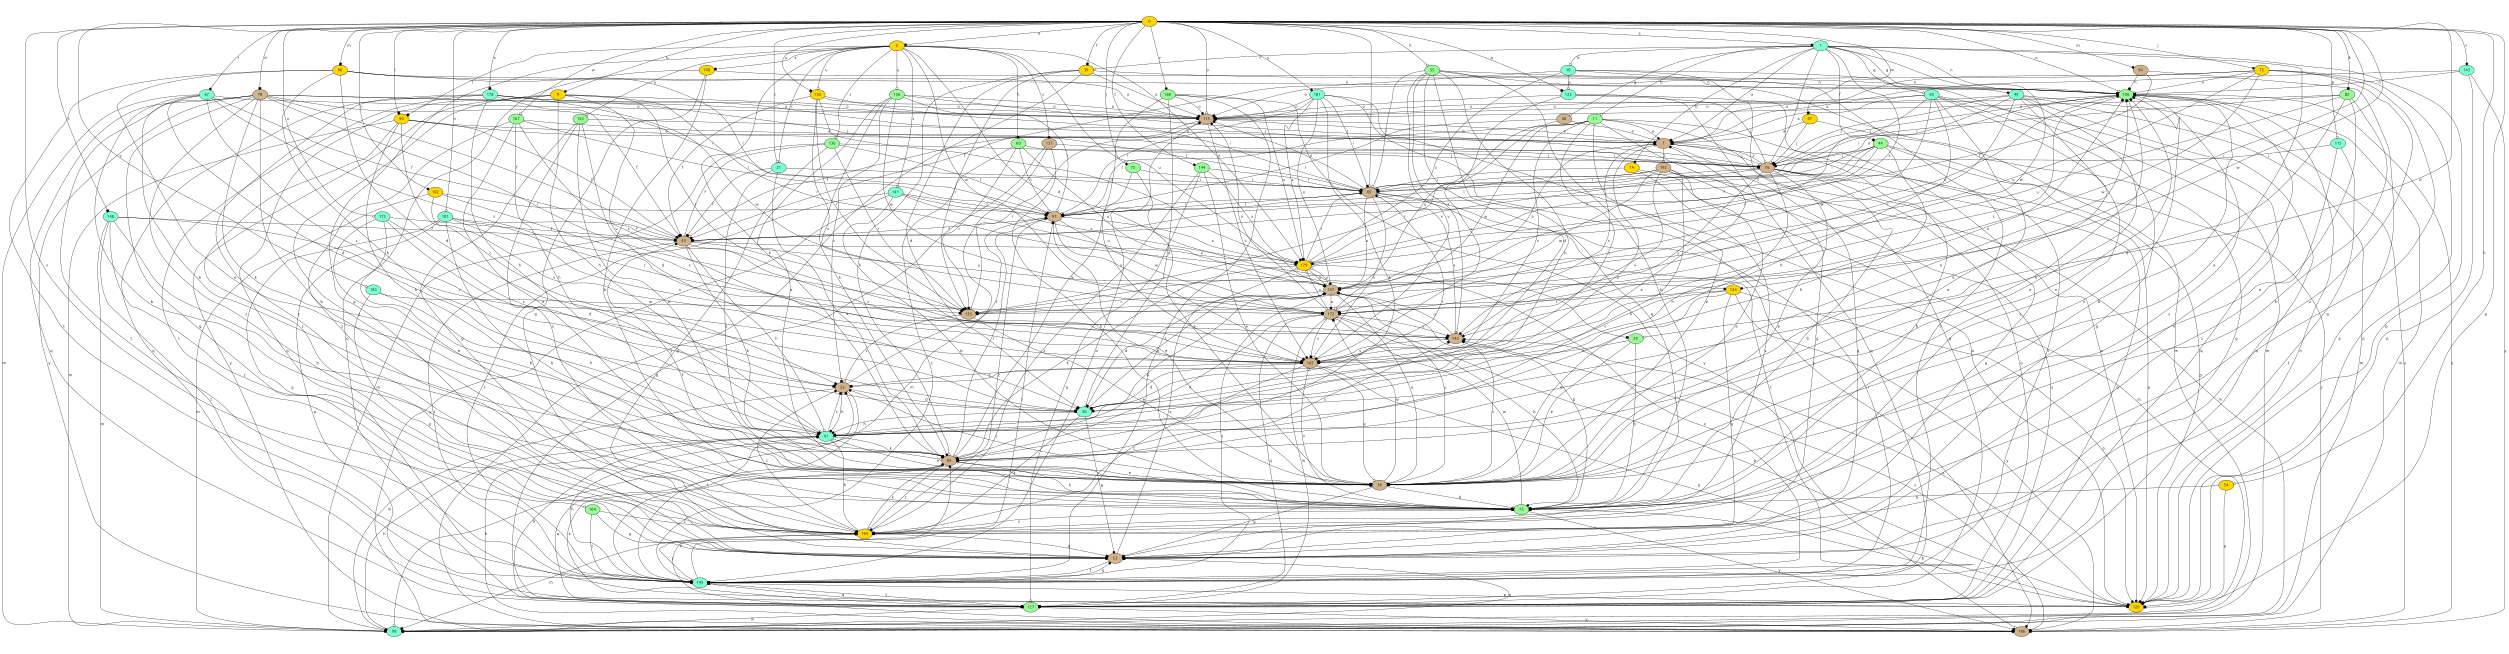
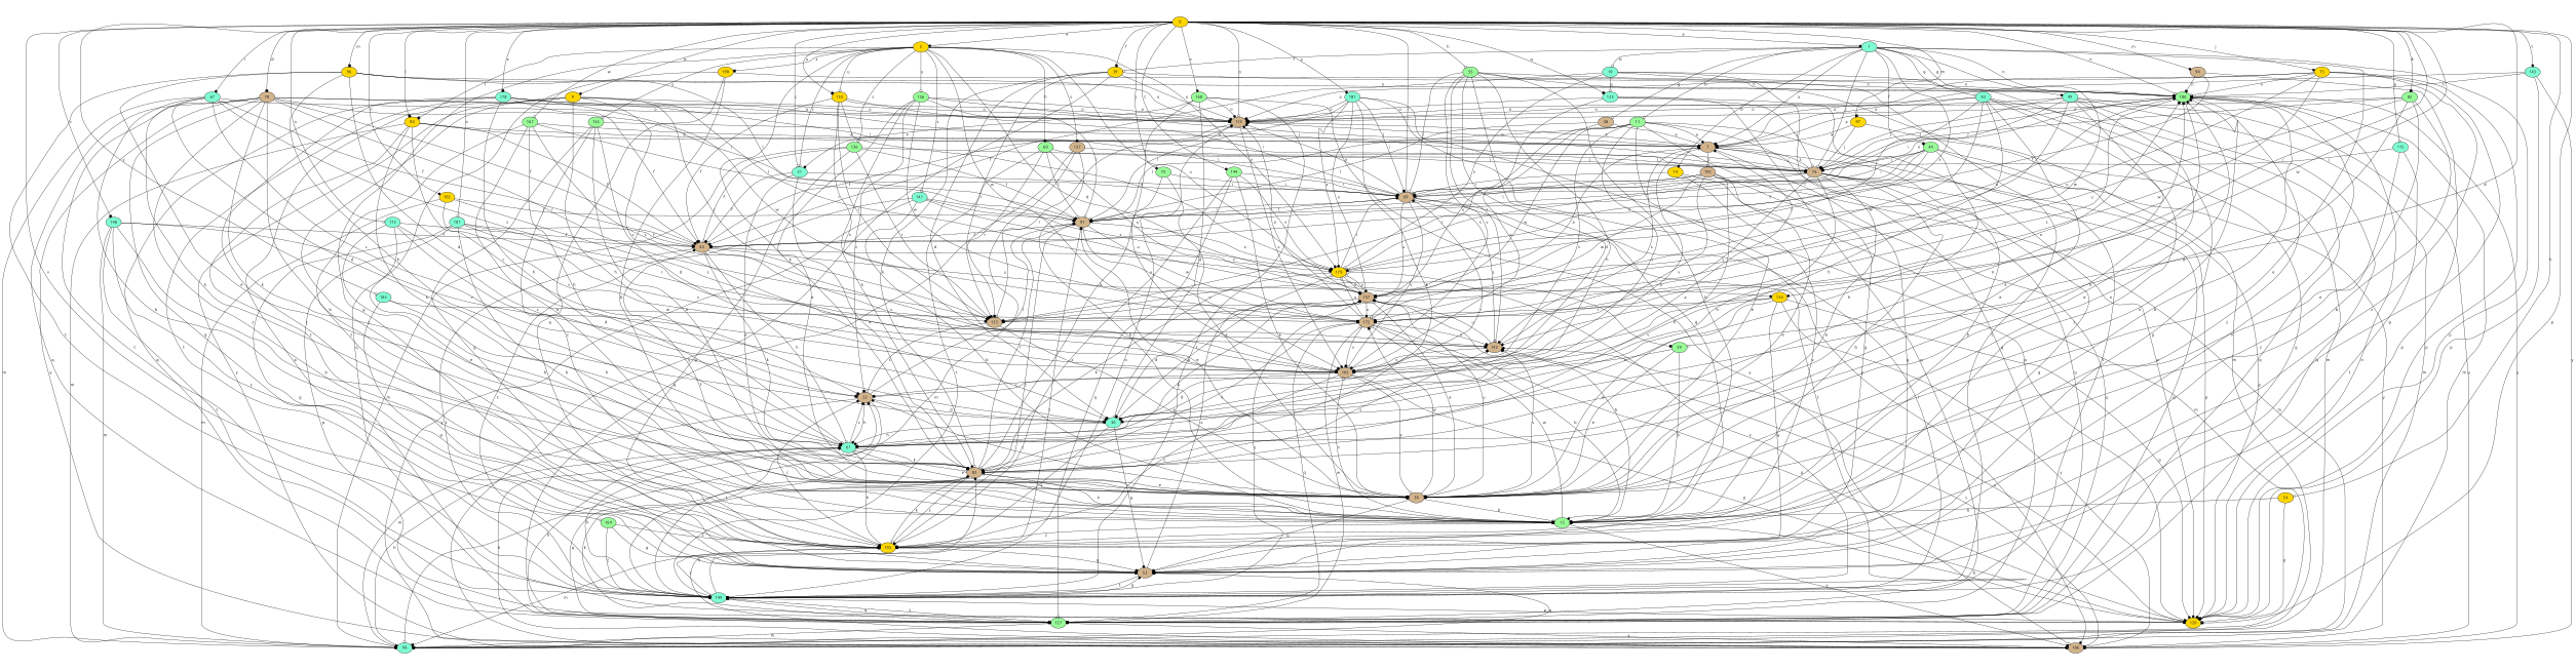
  strict digraph {
    fontname=Ubuntu
    node [fillcolor=tan fontname=Ubuntu style=filled]
    edge [arrowhead=odot fontname=Ubuntu]
    0 [fillcolor=gold]
    1 [fillcolor=aquamarine]
    2 [fillcolor=gold]
    9 [fillcolor=gold]
    21 [fillcolor=aquamarine]
    n6 [label=78]
    29 [fillcolor=palegreen]
    39 [fillcolor=gold]
    54 [fillcolor=gold]
    55 [fillcolor=palegreen]
    67 [fillcolor=aquamarine]
    69
    73 [fillcolor=gold]
    75 [fillcolor=palegreen]
    82 [fillcolor=palegreen]
    90 [fillcolor=gold]
    94
    96 [fillcolor=gold]
    97 [fillcolor=gold]
    101 [fillcolor=aquamarine]
    102 [fillcolor=gold]
    106 [fillcolor=palegreen]
    113
    115 [fillcolor=aquamarine]
    120 [fillcolor=gold]
    125 [fillcolor=aquamarine]
    134 [fillcolor=gold]
    143 [fillcolor=aquamarine]
    144 [fillcolor=palegreen]
    148 [fillcolor=aquamarine]
    153 [fillcolor=gold]
    160 [fillcolor=palegreen]
    164 [fillcolor=palegreen]
    167 [fillcolor=palegreen]
    172
    173 [fillcolor=aquamarine]
    178 [fillcolor=aquamarine]
    181 [fillcolor=aquamarine]
    183 [fillcolor=aquamarine]
    7
    10 [fillcolor=aquamarine]
    11 [fillcolor=palegreen]
    14 [fillcolor=gold]
    38
    44 [fillcolor=palegreen]
    48
    49 [fillcolor=aquamarine]
    50 [fillcolor=aquamarine]
    76
    179 [fillcolor=gold]
    53
    60 [fillcolor=palegreen]
    83
    136 [fillcolor=palegreen]
    137
    141 [fillcolor=aquamarine]
    155 [fillcolor=palegreen]
    156 [fillcolor=palegreen]
    157
    190 [fillcolor=gold]
    61 [fillcolor=aquamarine]
    135
    165
    186
    193 [fillcolor=gold]
    45
    15 [fillcolor=palegreen]
    127 [fillcolor=palegreen]
    149 [fillcolor=aquamarine]
    30 [fillcolor=aquamarine]
    142
    98 [fillcolor=aquamarine]
    22
    91
    192
    0 -> 1 [arrowhead=dot label=a]
    0 -> 2 [arrowhead=dot label=a]
    0 -> 9 [arrowhead=dot label=b]
    0 -> 21 [label=c]
    0 -> n6 [arrowhead=box label=d]
    0 -> 29 [label=d]
    0 -> 39 [arrowhead=box label=f]
    0 -> 54 [label=h]
    0 -> 55 [label=h]
    0 -> 67 [arrowhead=dot label=i]
    0 -> 69 [label=i]
    0 -> 73 [arrowhead=dot label=j]
    0 -> 75 [arrowhead=dot label=j]
    0 -> 82 [arrowhead=box label=k]
    0 -> 90 [arrowhead=box label=l]
    0 -> 94 [arrowhead=dot label=m]
    0 -> 96 [arrowhead=box label=m]
    0 -> 97 [arrowhead=box label=m]
    0 -> 101 [label=n]
    0 -> 102 [arrowhead=dot label=n]
    0 -> 106 [label=n]
    0 -> 113 [label=o]
    0 -> 115 [label=p]
    0 -> 120 [arrowhead=box label=p]
    0 -> 125 [arrowhead=box label=q]
    0 -> 134 [arrowhead=dot label=r]
    0 -> 143 [arrowhead=dot label=t]
    0 -> 144 [arrowhead=dot label=t]
    0 -> 148 [arrowhead=box label=t]
    0 -> 153 [arrowhead=box label=u]
    0 -> 160 [arrowhead=dot label=v]
    0 -> 164 [label=v]
    0 -> 167 [label=w]
    0 -> 172 [arrowhead=box label=w]
    0 -> 173 [label=x]
    0 -> 178 [arrowhead=box label=x]
    0 -> 181 [arrowhead=dot label=y]
    0 -> 183 [label=y]
    1 -> 39 [label=f]
    1 -> 106 [arrowhead=box label=n]
    1 -> 120 [label=p]
    1 -> 172 [arrowhead=dot label=w]
    1 -> 7 [arrowhead=box label=a]
    1 -> 10 [label=b]
    1 -> 11 [label=b]
    1 -> 14 [arrowhead=dot label=b]
    1 -> 38 [arrowhead=box label=e]
    1 -> 44 [arrowhead=box label=f]
    1 -> 48 [label=g]
    1 -> 49 [arrowhead=dot label=g]
    1 -> 50 [label=g]
    1 -> 76 [label=j]
    1 -> 179 [arrowhead=dot label=x]
    2 -> 21 [label=c]
    2 -> 29 [arrowhead=box label=d]
    2 -> 90 [arrowhead=box label=l]
    2 -> 153 [label=u]
    2 -> 172 [arrowhead=dot label=w]
    2 -> 179 [arrowhead=dot label=x]
    2 -> 53 [arrowhead=box label=g]
    2 -> 60 [arrowhead=dot label=h]
    2 -> 83 [arrowhead=box label=k]
    2 -> 136 [label=s]
    2 -> 137 [arrowhead=dot label=s]
    2 -> 141 [label=s]
    2 -> 155 [label=u]
    2 -> 156 [label=u]
    2 -> 157 [label=u]
    2 -> 190 [arrowhead=box label=z]
    9 -> 113 [label=o]
    9 -> 120 [label=p]
    9 -> 134 [arrowhead=dot label=r]
    9 -> 61 [label=h]
    9 -> 135 [arrowhead=dot label=r]
    9 -> 165 [arrowhead=dot label=v]
    9 -> 186 [label=y]
    9 -> 193 [arrowhead=box label=z]
    21 -> 69 [arrowhead=dot label=i]
    21 -> 38 [arrowhead=dot label=e]
    21 -> 83 [arrowhead=dot label=k]
    21 -> 45 [arrowhead=box label=f]
    n6 -> 69 [arrowhead=dot label=i]
    n6 -> 113 [arrowhead=dot label=o]
    n6 -> 76 [arrowhead=box label=j]
    n6 -> 53 [arrowhead=box label=g]
    n6 -> 83 [arrowhead=box label=k]
    n6 -> 135 [label=r]
    n6 -> 186 [arrowhead=dot label=y]
    n6 -> 193 [label=z]
    n6 -> 45 [label=f]
    n6 -> 15 [arrowhead=box label=b]
    n6 -> 127 [arrowhead=box label=q]
    n6 -> 149 [arrowhead=box label=t]
    29 -> 38 [arrowhead=box label=e]
    29 -> 165 [arrowhead=dot label=v]
    29 -> 15 [arrowhead=dot label=b]
    39 -> 106 [arrowhead=box label=n]
    39 -> 113 [arrowhead=dot label=o]
    39 -> 83 [label=k]
    39 -> 135 [arrowhead=box label=r]
    39 -> 186 [arrowhead=box label=y]
    39 -> 30 [arrowhead=box label=d]
    54 -> 120 [label=p]
    54 -> 15 [arrowhead=box label=b]
    55 -> 69 [label=i]
    55 -> 106 [arrowhead=box label=n]
    55 -> 53 [arrowhead=box label=g]
    55 -> 61 [arrowhead=box label=h]
    55 -> 165 [arrowhead=dot label=v]
    55 -> 15 [arrowhead=dot label=b]
    55 -> 30 [arrowhead=box label=d]
    55 -> 142 [label=s]
    55 -> 98 [label=m]
    67 -> 113 [label=o]
    67 -> 83 [arrowhead=dot label=k]
    67 -> 45 [label=f]
    67 -> 15 [arrowhead=box label=b]
    67 -> 30 [arrowhead=dot label=d]
    67 -> 142 [arrowhead=box label=s]
    67 -> 98 [arrowhead=dot label=m]
    67 -> 22 [arrowhead=box label=c]
    69 -> 106 [label=n]
    69 -> 113 [arrowhead=dot label=o]
    69 -> 157 [arrowhead=box label=u]
    69 -> 165 [label=v]
    69 -> 149 [label=t]
    69 -> 142 [label=s]
    69 -> 91 [label=l]
    73 -> 106 [label=n]
    73 -> 113 [arrowhead=box label=o]
    73 -> 120 [arrowhead=box label=p]
    73 -> 172 [arrowhead=box label=w]
    73 -> 7 [label=a]
    73 -> 53 [arrowhead=box label=g]
    73 -> 157 [arrowhead=box label=u]
    73 -> 193 [arrowhead=dot label=z]
    75 -> 69 [label=i]
    75 -> 38 [arrowhead=dot label=e]
    75 -> 165 [arrowhead=box label=v]
    82 -> 113 [arrowhead=box label=o]
    82 -> 38 [arrowhead=dot label=e]
    82 -> 76 [label=j]
    82 -> 157 [arrowhead=box label=u]
    82 -> 15 [label=b]
    82 -> 30 [arrowhead=box label=d]
    90 -> 69 [arrowhead=dot label=i]
    90 -> 7 [arrowhead=box label=a]
    90 -> 83 [label=k]
    90 -> 193 [arrowhead=box label=z]
    90 -> 45 [arrowhead=dot label=f]
    90 -> 98 [arrowhead=box label=m]
    90 -> 22 [arrowhead=box label=c]
    94 -> 106 [arrowhead=box label=n]
    94 -> 120 [arrowhead=box label=p]
    94 -> 45 [arrowhead=box label=f]
    96 -> 106 [arrowhead=dot label=n]
    96 -> 113 [arrowhead=dot label=o]
    96 -> 38 [label=e]
    96 -> 61 [arrowhead=box label=h]
    96 -> 149 [arrowhead=dot label=t]
    96 -> 30 [arrowhead=box label=d]
    96 -> 91 [label=l]
    97 -> 7 [arrowhead=box label=a]
    97 -> 76 [arrowhead=box label=j]
    97 -> 53 [label=g]
    101 -> 120 [arrowhead=dot label=p]
    101 -> 53 [label=g]
    101 -> 135 [arrowhead=box label=r]
    101 -> 165 [arrowhead=dot label=v]
    101 -> 45 [arrowhead=dot label=f]
    101 -> 15 [label=b]
    102 -> 165 [arrowhead=dot label=v]
    102 -> 142 [arrowhead=dot label=s]
    102 -> 98 [label=m]
    102 -> 91 [arrowhead=box label=l]
    106 -> 113 [arrowhead=box label=o]
    106 -> 76 [arrowhead=dot label=j]
    106 -> 83 [label=k]
    106 -> 186 [label=y]
    106 -> 193 [label=z]
    106 -> 15 [label=b]
    106 -> 142 [arrowhead=dot label=s]
    106 -> 98 [label=m]
    113 -> 7 [arrowhead=dot label=a]
    113 -> 135 [label=r]
    113 -> 165 [arrowhead=dot label=v]
    113 -> 45 [label=f]
    115 -> 76 [arrowhead=dot label=j]
    115 -> 193 [arrowhead=dot label=z]
    115 -> 149 [arrowhead=box label=t]
    120 -> 106 [arrowhead=box label=n]
    120 -> 15 [arrowhead=dot label=b]
    120 -> 142 [arrowhead=dot label=s]
    125 -> 113 [arrowhead=box label=o]
    125 -> 120 [arrowhead=dot label=p]
    125 -> 76 [label=j]
    125 -> 165 [label=v]
    125 -> 127 [arrowhead=box label=q]
    134 -> 120 [arrowhead=dot label=p]
    134 -> 38 [label=e]
    134 -> 53 [label=g]
    134 -> 135 [arrowhead=box label=r]
    134 -> 165 [arrowhead=box label=v]
    134 -> 186 [arrowhead=box label=y]
    143 -> 106 [arrowhead=box label=n]
    143 -> 120 [arrowhead=box label=p]
    143 -> 7 [arrowhead=box label=a]
    143 -> 186 [arrowhead=box label=y]
    144 -> 69 [arrowhead=dot label=i]
    144 -> 38 [label=e]
    144 -> 179 [arrowhead=box label=x]
    144 -> 193 [label=z]
    144 -> 127 [label=q]
    148 -> 165 [arrowhead=dot label=v]
    148 -> 193 [arrowhead=box label=z]
    148 -> 45 [arrowhead=dot label=f]
    148 -> 15 [arrowhead=dot label=b]
    148 -> 149 [label=t]
    148 -> 98 [label=m]
    153 -> 69 [label=i]
    153 -> 113 [label=o]
    153 -> 179 [arrowhead=dot label=x]
    153 -> 135 [arrowhead=dot label=r]
    153 -> 165 [label=v]
    153 -> 45 [arrowhead=dot label=f]
    160 -> 113 [arrowhead=dot label=o]
-   160 -> 179 [arrowhead=dot label=x]
+   160 -> 21 [arrowhead=dot label=x]
    160 -> 83 [label=k]
    160 -> 186 [label=y]
    160 -> 149 [arrowhead=box label=t]
    160 -> 30 [label=d]
    164 -> 53 [label=g]
    164 -> 193 [label=z]
    164 -> 149 [label=t]
    167 -> 7 [label=a]
    167 -> 38 [arrowhead=dot label=e]
    167 -> 61 [arrowhead=dot label=h]
    167 -> 193 [arrowhead=box label=z]
    167 -> 142 [label=s]
    167 -> 91 [arrowhead=box label=l]
    172 -> 113 [arrowhead=dot label=o]
    172 -> 120 [label=p]
    172 -> 179 [label=x]
    172 -> 83 [arrowhead=dot label=k]
    172 -> 165 [arrowhead=box label=v]
    172 -> 15 [label=b]
    172 -> 127 [arrowhead=box label=q]
    172 -> 142 [arrowhead=box label=s]
    173 -> 38 [arrowhead=dot label=e]
    173 -> 45 [arrowhead=box label=f]
    173 -> 15 [arrowhead=dot label=b]
    173 -> 30 [label=d]
    173 -> 22 [arrowhead=box label=c]
    178 -> 113 [arrowhead=box label=o]
    178 -> 172 [arrowhead=box label=w]
    178 -> 76 [arrowhead=dot label=j]
    178 -> 61 [arrowhead=box label=h]
    178 -> 193 [label=z]
    178 -> 45 [arrowhead=box label=f]
    178 -> 127 [arrowhead=box label=q]
    178 -> 149 [arrowhead=dot label=t]
    181 -> 69 [arrowhead=box label=i]
    181 -> 113 [arrowhead=box label=o]
    181 -> 120 [arrowhead=box label=p]
    181 -> 179 [arrowhead=dot label=x]
    181 -> 83 [arrowhead=box label=k]
    181 -> 157 [arrowhead=dot label=u]
    181 -> 186 [arrowhead=dot label=y]
    181 -> 91 [label=l]
    183 -> 172 [arrowhead=dot label=w]
    183 -> 53 [arrowhead=dot label=g]
    183 -> 61 [label=h]
    7 -> 113 [arrowhead=box label=o]
    7 -> 76 [label=j]
    7 -> 53 [label=g]
    7 -> 15 [arrowhead=box label=b]
    7 -> 142 [arrowhead=dot label=s]
    7 -> 192 [label=z]
    10 -> 125 [label=q]
    10 -> 179 [label=x]
    10 -> 45 [arrowhead=dot label=f]
    10 -> 127 [label=q]
    10 -> 149 [arrowhead=dot label=t]
    10 -> 98 [arrowhead=dot label=m]
    11 -> 172 [label=w]
    11 -> 7 [arrowhead=dot label=a]
    11 -> 38 [arrowhead=dot label=e]
    11 -> 53 [arrowhead=dot label=g]
    11 -> 157 [label=u]
    11 -> 165 [arrowhead=box label=v]
    11 -> 127 [label=q]
    11 -> 149 [label=t]
    11 -> 22 [label=c]
    11 -> 91 [arrowhead=box label=l]
    14 -> 69 [arrowhead=box label=i]
    14 -> 193 [arrowhead=dot label=z]
    14 -> 98 [arrowhead=dot label=m]
    38 -> 106 [arrowhead=box label=n]
    38 -> 172 [arrowhead=box label=w]
    38 -> 53 [label=g]
    38 -> 157 [arrowhead=box label=u]
    38 -> 15 [label=b]
    38 -> 142 [arrowhead=box label=s]
    38 -> 22 [arrowhead=dot label=c]
    44 -> 69 [label=i]
    44 -> 120 [label=p]
    44 -> 76 [arrowhead=dot label=j]
    44 -> 179 [label=x]
    44 -> 61 [label=h]
    44 -> 186 [label=y]
    44 -> 45 [arrowhead=dot label=f]
    44 -> 91 [arrowhead=box label=l]
    48 -> 7 [label=a]
    48 -> 135 [arrowhead=dot label=r]
    48 -> 91 [arrowhead=dot label=l]
    49 -> 69 [label=i]
    49 -> 113 [arrowhead=dot label=o]
    49 -> 38 [label=e]
    49 -> 76 [arrowhead=box label=j]
    49 -> 83 [arrowhead=dot label=k]
    49 -> 135 [arrowhead=dot label=r]
    49 -> 186 [label=y]
    49 -> 127 [label=q]
    49 -> 98 [arrowhead=dot label=m]
    50 -> 113 [arrowhead=dot label=o]
    50 -> 172 [arrowhead=box label=w]
    50 -> 7 [arrowhead=box label=a]
    50 -> 38 [arrowhead=box label=e]
    50 -> 53 [label=g]
    50 -> 61 [label=h]
    50 -> 135 [arrowhead=box label=r]
    50 -> 193 [arrowhead=dot label=z]
    50 -> 127 [label=q]
    76 -> 69 [arrowhead=box label=i]
    76 -> 120 [arrowhead=box label=p]
    76 -> 7 [arrowhead=box label=a]
    76 -> 38 [label=e]
    76 -> 179 [label=x]
    76 -> 53 [label=g]
    76 -> 61 [label=h]
    76 -> 15 [arrowhead=dot label=b]
    76 -> 127 [label=q]
    76 -> 142 [label=s]
    179 -> 69 [arrowhead=dot label=i]
    179 -> 106 [arrowhead=dot label=n]
    179 -> 83 [label=k]
    179 -> 157 [label=u]
    53 -> 106 [label=n]
    53 -> 179 [label=x]
    53 -> 149 [arrowhead=dot label=t]
    60 -> 76 [arrowhead=dot label=j]
    60 -> 157 [arrowhead=dot label=u]
    60 -> 135 [arrowhead=box label=r]
    60 -> 149 [label=t]
    60 -> 91 [label=l]
    83 -> 38 [arrowhead=box label=e]
    83 -> 193 [label=z]
    83 -> 127 [label=q]
    83 -> 142 [arrowhead=box label=s]
    83 -> 91 [label=l]
    136 -> 76 [arrowhead=dot label=j]
    136 -> 53 [arrowhead=dot label=g]
    136 -> 135 [arrowhead=box label=r]
    136 -> 45 [label=f]
    136 -> 98 [arrowhead=dot label=m]
    136 -> 91 [arrowhead=dot label=l]
    137 -> 76 [arrowhead=dot label=j]
    137 -> 15 [arrowhead=box label=b]
    137 -> 127 [label=q]
    137 -> 98 [label=m]
    141 -> 179 [arrowhead=box label=x]
    141 -> 157 [arrowhead=box label=u]
    141 -> 186 [label=y]
    141 -> 15 [arrowhead=dot label=b]
    141 -> 149 [arrowhead=dot label=t]
    141 -> 91 [label=l]
    155 -> 7 [label=a]
    155 -> 38 [arrowhead=box label=e]
    155 -> 53 [arrowhead=dot label=g]
    155 -> 193 [arrowhead=dot label=z]
    155 -> 30 [arrowhead=dot label=d]
    156 -> 113 [arrowhead=box label=o]
    156 -> 172 [label=w]
    156 -> 38 [arrowhead=box label=e]
    156 -> 76 [label=j]
    156 -> 83 [arrowhead=dot label=k]
    156 -> 22 [arrowhead=box label=c]
    156 -> 91 [label=l]
    157 -> 172 [arrowhead=dot label=u]
    157 -> 7 [arrowhead=dot label=a]
    157 -> 38 [label=e]
    157 -> 179 [label=x]
    157 -> 83 [arrowhead=dot label=k]
    157 -> 135 [arrowhead=dot label=r]
    157 -> 15 [label=b]
    157 -> 30 [arrowhead=box label=d]
    190 -> 106 [arrowhead=dot label=n]
    190 -> 53 [label=g]
    190 -> 15 [arrowhead=box label=b]
    190 -> 127 [arrowhead=box label=q]
    61 -> 106 [arrowhead=box label=n]
    61 -> 7 [arrowhead=dot label=a]
    61 -> 38 [arrowhead=box label=e]
    61 -> 83 [label=k]
    61 -> 22 [arrowhead=box label=c]
    135 -> 38 [arrowhead=box label=e]
    135 -> 22 [label=c]
    165 -> 106 [arrowhead=box label=n]
    165 -> 120 [label=p]
    165 -> 38 [label=e]
    165 -> 193 [arrowhead=box label=z]
    165 -> 30 [arrowhead=dot label=d]
    165 -> 22 [arrowhead=box label=c]
    186 -> 83 [arrowhead=dot label=k]
    186 -> 61 [arrowhead=dot label=h]
    186 -> 142 [arrowhead=box label=s]
    193 -> 53 [arrowhead=box label=g]
    193 -> 83 [arrowhead=dot label=k]
    193 -> 61 [label=h]
    193 -> 98 [arrowhead=box label=m]
    193 -> 22 [arrowhead=dot label=c]
    45 -> 179 [arrowhead=dot label=x]
    45 -> 83 [arrowhead=dot label=k]
    45 -> 157 [arrowhead=dot label=u]
    45 -> 61 [label=h]
    45 -> 165 [label=v]
    45 -> 149 [arrowhead=dot label=t]
    15 -> 106 [arrowhead=box label=n]
    15 -> 172 [label=w]
    15 -> 83 [label=k]
    15 -> 165 [label=v]
    15 -> 186 [arrowhead=box label=y]
    15 -> 193 [label=z]
    15 -> 45 [arrowhead=dot label=f]
    127 -> 172 [label=w]
    127 -> 83 [label=k]
    127 -> 61 [arrowhead=dot label=h]
    127 -> 186 [arrowhead=dot label=y]
    127 -> 149 [arrowhead=box label=t]
    127 -> 98 [label=m]
    149 -> 69 [label=i]
    149 -> 113 [arrowhead=box label=o]
    149 -> 120 [label=p]
    149 -> 179 [label=x]
    149 -> 53 [arrowhead=dot label=g]
    149 -> 157 [arrowhead=box label=u]
    149 -> 61 [arrowhead=dot label=h]
    149 -> 193 [arrowhead=dot label=z]
    149 -> 127 [arrowhead=dot label=q]
    149 -> 22 [arrowhead=box label=c]
    149 -> 91 [arrowhead=box label=l]
    30 -> 69 [arrowhead=dot label=i]
    30 -> 7 [label=a]
    30 -> 53 [arrowhead=dot label=g]
    30 -> 157 [arrowhead=dot label=u]
    30 -> 61 [arrowhead=dot label=h]
    30 -> 193 [arrowhead=box label=z]
    142 -> 157 [arrowhead=dot label=u]
    142 -> 165 [arrowhead=dot label=v]
    98 -> 53 [arrowhead=box label=g]
    98 -> 61 [label=h]
    22 -> 61 [arrowhead=dot label=h]
    22 -> 149 [label=t]
    22 -> 30 [label=d]
    22 -> 98 [arrowhead=box label=m]
    22 -> 91 [arrowhead=box label=l]
    91 -> 69 [label=i]
    91 -> 172 [arrowhead=dot label=w]
    91 -> 38 [arrowhead=box label=e]
    91 -> 179 [label=x]
    91 -> 165 [arrowhead=box label=v]
    91 -> 193 [arrowhead=dot label=z]
    91 -> 45 [arrowhead=dot label=f]
    192 -> 69 [arrowhead=dot label=i]
    192 -> 172 [label=w]
    192 -> 38 [arrowhead=box label=e]
    192 -> 83 [arrowhead=box label=k]
    192 -> 165 [label=v]
    192 -> 127 [arrowhead=dot label=q]
    192 -> 98 [arrowhead=box label=m]
    192 -> 91 [arrowhead=dot label=l]
  }
